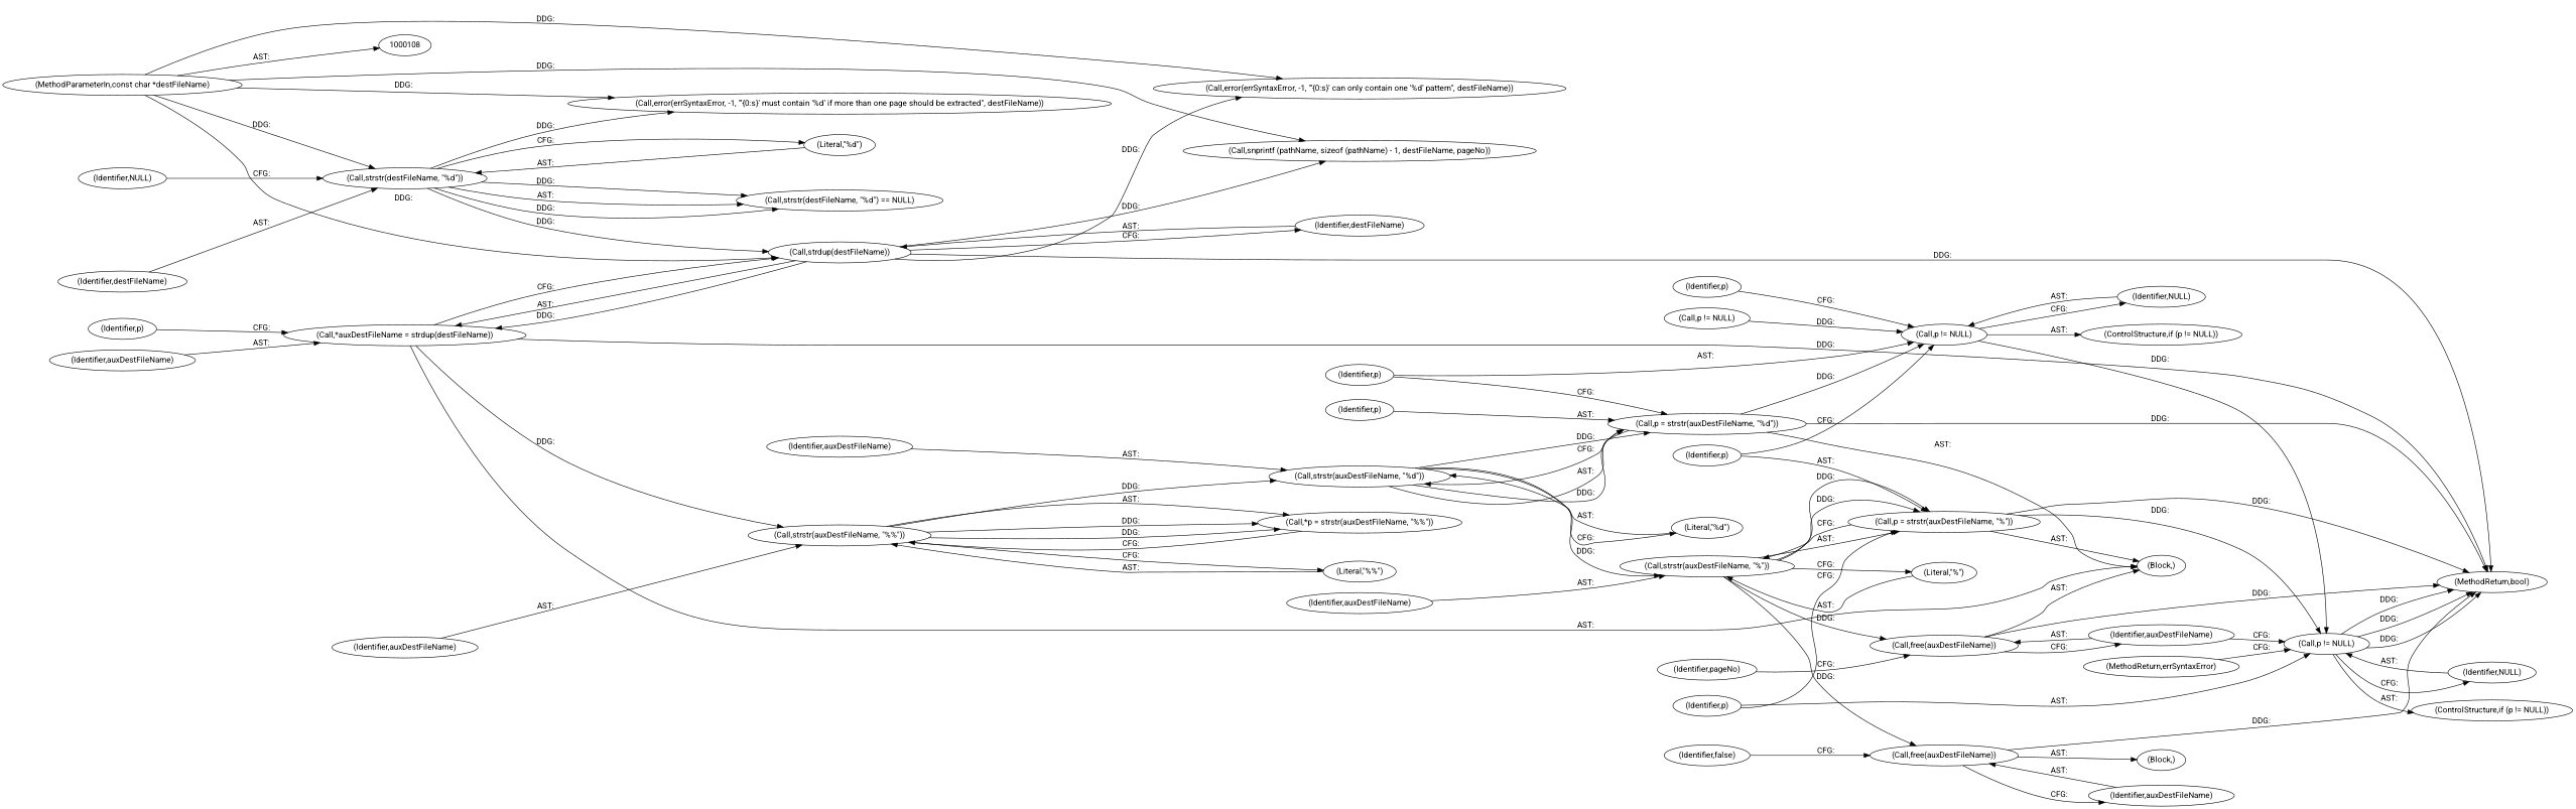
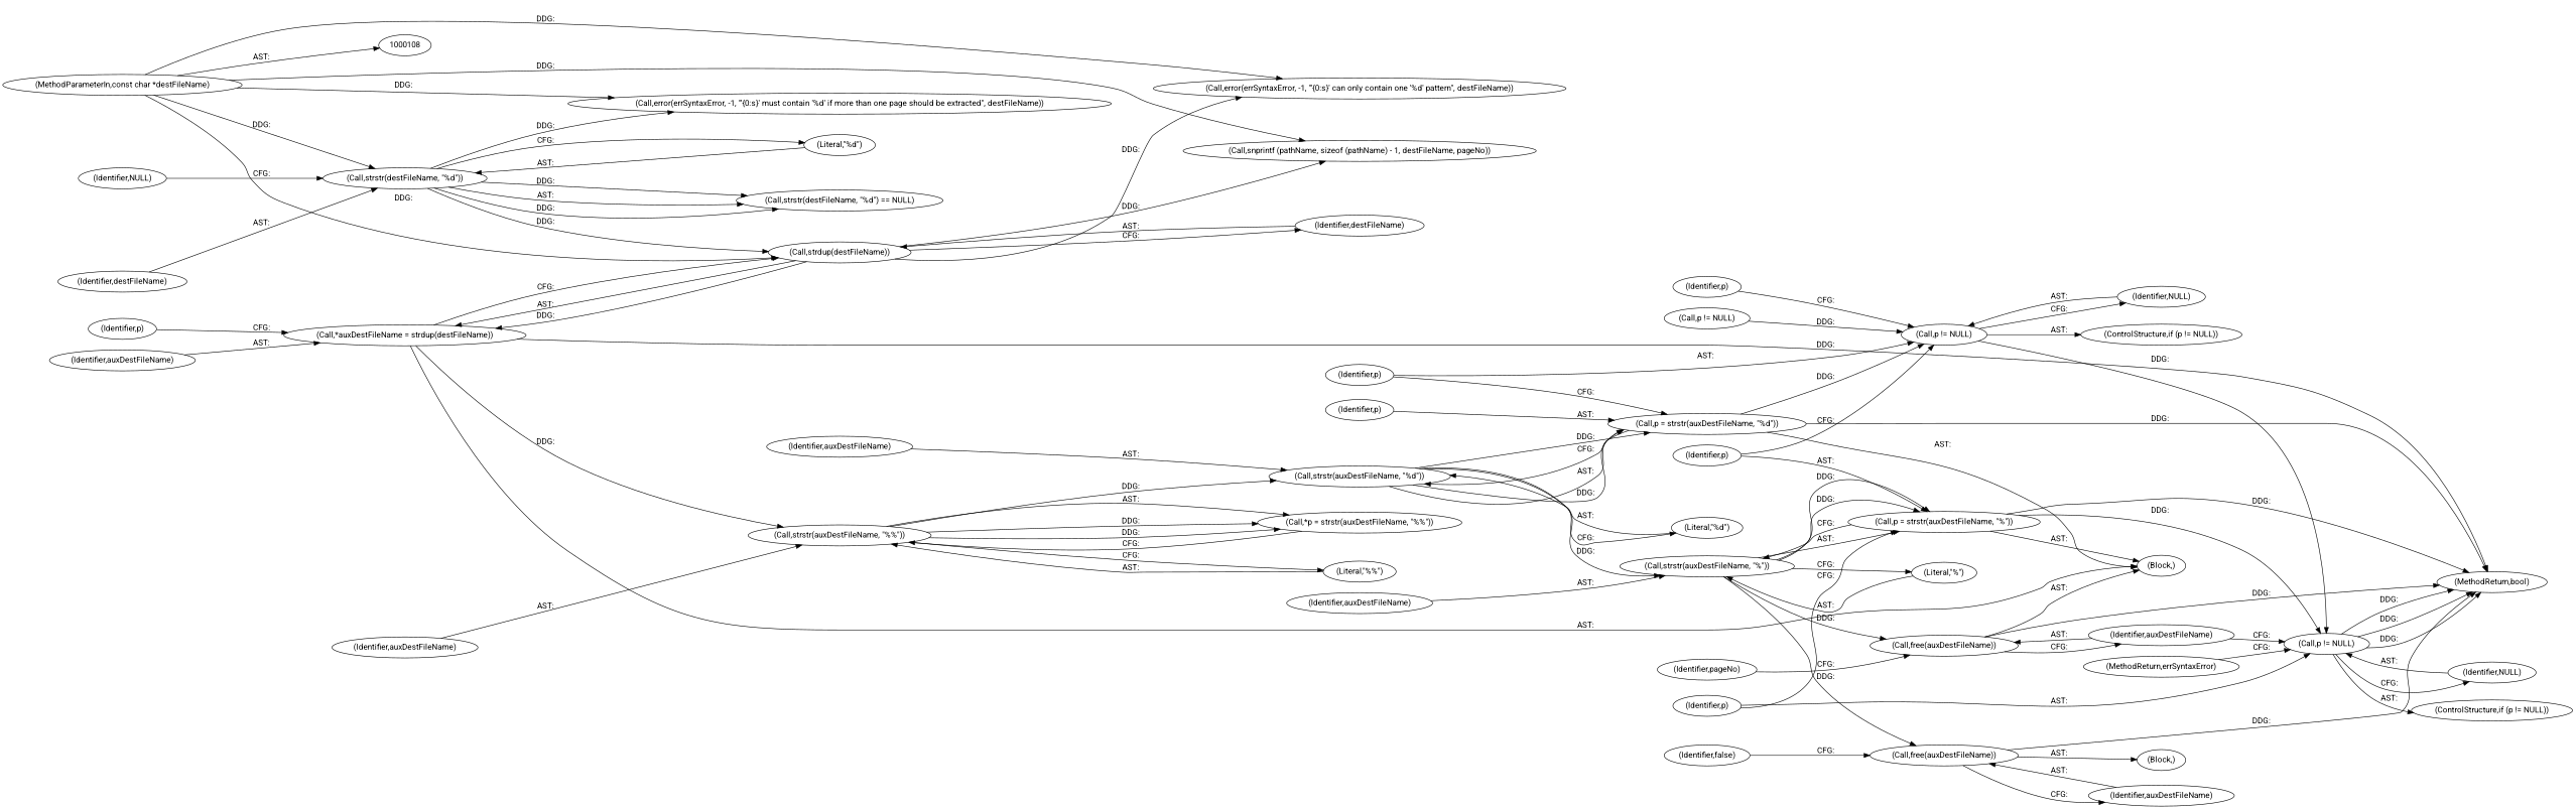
  digraph {
    fontname=Roboto
    rankdir=LR
    node [fontname=Roboto]
    edge [fontname=Roboto]
    n1 [label="(Call,strstr(auxDestFileName, \"%d\"))"]
    n2 [label="(Call,p = strstr(auxDestFileName, \"%d\"))"]
    n3 [label="(Call,strstr(auxDestFileName, \"%\"))"]
    n4 [label="(Literal,\"%d\")"]
    n5 [label="(Block,)"]
    n6 [label="(MethodReturn,bool)"]
    n7 [label="(Call,p != NULL)"]
    n8 [label="(Call,p = strstr(auxDestFileName, \"%\"))"]
    n9 [label="(Call,free(auxDestFileName))"]
    n10 [label="(Call,free(auxDestFileName))"]
    n11 [label="(Literal,\"%\")"]
    n12 [label="(Call,strstr(auxDestFileName, \"%%\"))"]
    n13 [label="(Call,*p = strstr(auxDestFileName, \"%%\"))"]
    n14 [label="(Literal,\"%%\")"]
    n15 [label="(Call,*auxDestFileName = strdup(destFileName))"]
    n16 [label="(Call,strdup(destFileName))"]
    n17 [label="(Call,snprintf (pathName, sizeof (pathName) - 1, destFileName, pageNo))"]
    n18 [label="(Call,error(errSyntaxError, -1, \"'{0:s}' can only contain one '%d' pattern\", destFileName))"]
    n19 [label="(Identifier,destFileName)"]
    n20 [label="(Call,strstr(destFileName, \"%d\"))"]
    n21 [label="(Call,error(errSyntaxError, -1, \"'{0:s}' must contain '%d' if more than one page should be extracted\", destFileName))"]
    n22 [label="(Literal,\"%d\")"]
    n23 [label="(Call,strstr(destFileName, \"%d\") == NULL)"]
    n24 [label="(MethodParameterIn,const char *destFileName)"]
    1000108
    n26 [label="(Call,p != NULL)"]
    n27 [label="(ControlStructure,if (p != NULL))"]
    n28 [label="(Identifier,NULL)"]
    n29 [label="(ControlStructure,if (p != NULL))"]
    n30 [label="(Identifier,NULL)"]
    n31 [label="(Block,)"]
    n32 [label="(Identifier,auxDestFileName)"]
    n33 [label="(Identifier,auxDestFileName)"]
    n34 [label="(Identifier,p)"]
    n35 [label="(Identifier,p)"]
    n36 [label="(Identifier,p)"]
    n37 [label="(Identifier,p)"]
    n38 [label="(Identifier,NULL)"]
    n39 [label="(Identifier,auxDestFileName)"]
    n40 [label="(Identifier,false)"]
    n41 [label="(Identifier,auxDestFileName)"]
    n42 [label="(Identifier,p)"]
    n43 [label="(Identifier,destFileName)"]
    n44 [label="(Identifier,p)"]
    n45 [label="(Identifier,auxDestFileName)"]
    n46 [label="(Call,p != NULL)"]
    n47 [label="(MethodReturn,errSyntaxError)"]
    n48 [label="(Identifier,pageNo)"]
    n49 [label="(Identifier,auxDestFileName)"]
    n1 -> n2 [label="AST: "]
    n1 -> n2 [label="DDG: "]
    n1 -> n2 [label="DDG: "]
    n1 -> n3 [label="DDG: "]
    n1 -> n4 [label="CFG: "]
    n2 -> n1 [label="CFG: "]
    n2 -> n5 [label="AST: "]
    n2 -> n6 [label="DDG: "]
    n2 -> n7 [label="DDG: "]
    n3 -> n8 [label="AST: "]
    n3 -> n8 [label="DDG: "]
    n3 -> n8 [label="DDG: "]
    n3 -> n9 [label="DDG: "]
    n3 -> n10 [label="DDG: "]
    n3 -> n11 [label="CFG: "]
    n4 -> n1 [label="AST: "]
    n7 -> n26 [label="DDG: "]
    n7 -> n27 [label="AST: "]
    n7 -> n28 [label="CFG: "]
    n8 -> n3 [label="CFG: "]
    n8 -> n5 [label="AST: "]
    n8 -> n6 [label="DDG: "]
    n8 -> n26 [label="DDG: "]
    n9 -> n6 [label="DDG: "]
    n9 -> n31 [label="AST: "]
    n9 -> n32 [label="CFG: "]
    n10 -> n5 [label="AST: "]
    n10 -> n6 [label="DDG: "]
    n10 -> n33 [label="CFG: "]
    n11 -> n3 [label="AST: "]
    n12 -> n1 [label="DDG: "]
    n12 -> n13 [label="AST: "]
    n12 -> n13 [label="DDG: "]
    n12 -> n13 [label="DDG: "]
    n12 -> n14 [label="CFG: "]
    n13 -> n12 [label="CFG: "]
    n14 -> n12 [label="AST: "]
    n15 -> n5 [label="AST: "]
    n15 -> n6 [label="DDG: "]
    n15 -> n12 [label="DDG: "]
    n15 -> n16 [label="CFG: "]
-   n16 -> n6 [label="DDG: "]
    n16 -> n15 [label="AST: "]
    n16 -> n15 [label="DDG: "]
    n16 -> n17 [label="DDG: "]
    n16 -> n18 [label="DDG: "]
    n16 -> n19 [label="CFG: "]
    n19 -> n16 [label="AST: "]
    n20 -> n16 [label="DDG: "]
    n20 -> n21 [label="DDG: "]
    n20 -> n22 [label="CFG: "]
    n20 -> n23 [label="AST: "]
    n20 -> n23 [label="DDG: "]
    n20 -> n23 [label="DDG: "]
    n22 -> n20 [label="AST: "]
    n24 -> n16 [label="DDG: "]
    n24 -> n17 [label="DDG: "]
    n24 -> n18 [label="DDG: "]
    n24 -> n20 [label="DDG: "]
    n24 -> n21 [label="DDG: "]
    n24 -> 1000108 [label="AST: "]
    n26 -> n6 [label="DDG: "]
    n26 -> n6 [label="DDG: "]
    n26 -> n6 [label="DDG: "]
    n26 -> n29 [label="AST: "]
    n26 -> n30 [label="CFG: "]
    n28 -> n7 [label="AST: "]
    n30 -> n26 [label="AST: "]
    n32 -> n9 [label="AST: "]
    n33 -> n10 [label="AST: "]
    n33 -> n26 [label="CFG: "]
    n34 -> n7 [label="CFG: "]
    n35 -> n7 [label="CFG: "]
    n35 -> n8 [label="AST: "]
    n36 -> n2 [label="CFG: "]
    n36 -> n7 [label="AST: "]
    n37 -> n8 [label="CFG: "]
    n37 -> n26 [label="AST: "]
    n38 -> n20 [label="CFG: "]
    n39 -> n1 [label="AST: "]
    n40 -> n9 [label="CFG: "]
    n41 -> n12 [label="AST: "]
    n42 -> n15 [label="CFG: "]
    n43 -> n20 [label="AST: "]
    n44 -> n2 [label="AST: "]
    n45 -> n3 [label="AST: "]
    n46 -> n7 [label="DDG: "]
    n47 -> n26 [label="CFG: "]
    n48 -> n10 [label="CFG: "]
    n49 -> n15 [label="AST: "]
  }
